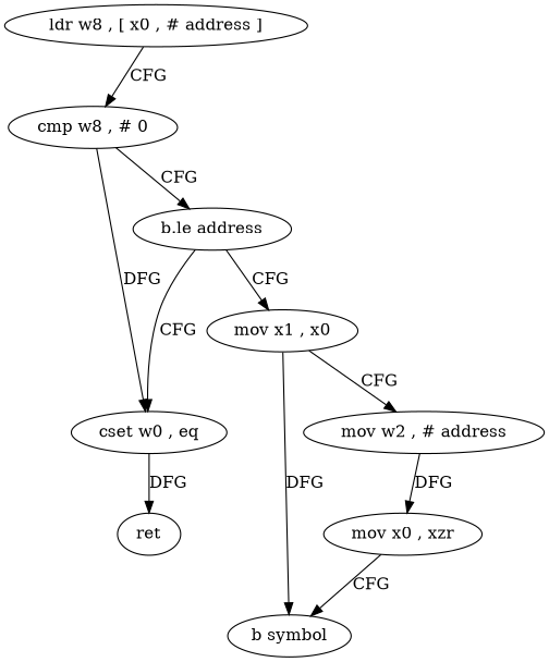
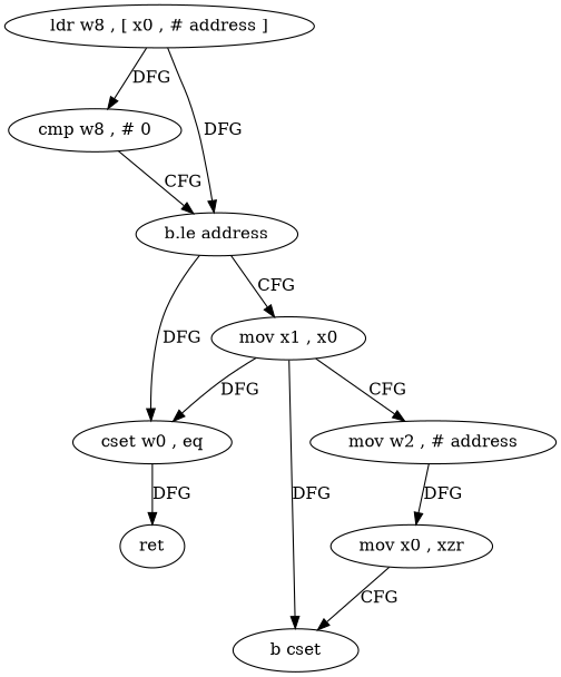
  digraph {
    n1 [label="ldr w8 , [ x0 , # address ]"]
    n2 [label="cmp w8 , # 0"]
    n3 [label="b.le address"]
    n4 [label="cset w0 , eq"]
    n5 [label="mov x1 , x0"]
    n6 [label=ret]
    n7 [label="mov w2 , # address"]
-   n8 [label="b symbol"]
+   n8 [label="b cset"]
    n9 [label="mov x0 , xzr"]
-   n1 -> n2 [label=CFG]
+   n1 -> n2 [label=DFG]
+   n1 -> n3 [label=DFG]
    n2 -> n3 [label=CFG]
-   n2 -> n4 [label=DFG]
-   n3 -> n4 [label=CFG]
+   n5 -> n4 [label=DFG]
+   n3 -> n4 [label=DFG]
    n3 -> n5 [label=CFG]
    n4 -> n6 [label=DFG]
    n5 -> n7 [label=CFG]
    n5 -> n8 [label=DFG]
    n7 -> n9 [label=DFG]
    n9 -> n8 [label=CFG]
  }
